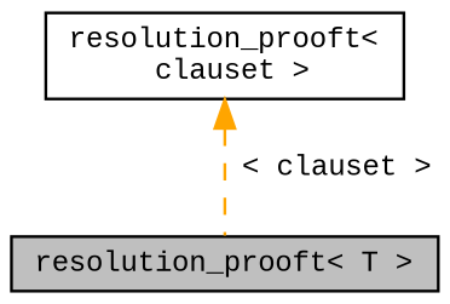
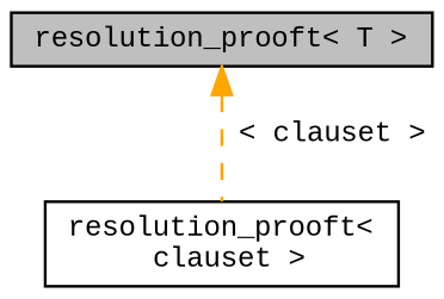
  digraph {
    fontname="Liberation Mono"
    node [color=black fontname="Liberation Mono" fontsize=10 shape=record]
    n1 [fillcolor=grey75 fontcolor=black height=0.2 label="resolution_prooft\< T \>" style=filled width=0.4]
    n2 [height=0.2 label="resolution_prooft\<\l clauset \>" width=0.4]
-   n2 -> n1 [color=orange dir=back fontname="Liberation Mono" fontsize=10 label=" \< clauset \>" labelfontname=Helvetica labelfontsize=10 style=dashed]
+   n1 -> n2 [color=orange dir=back fontname="Liberation Mono" fontsize=10 label=" \< clauset \>" labelfontname=Helvetica labelfontsize=10 style=dashed]
  }
